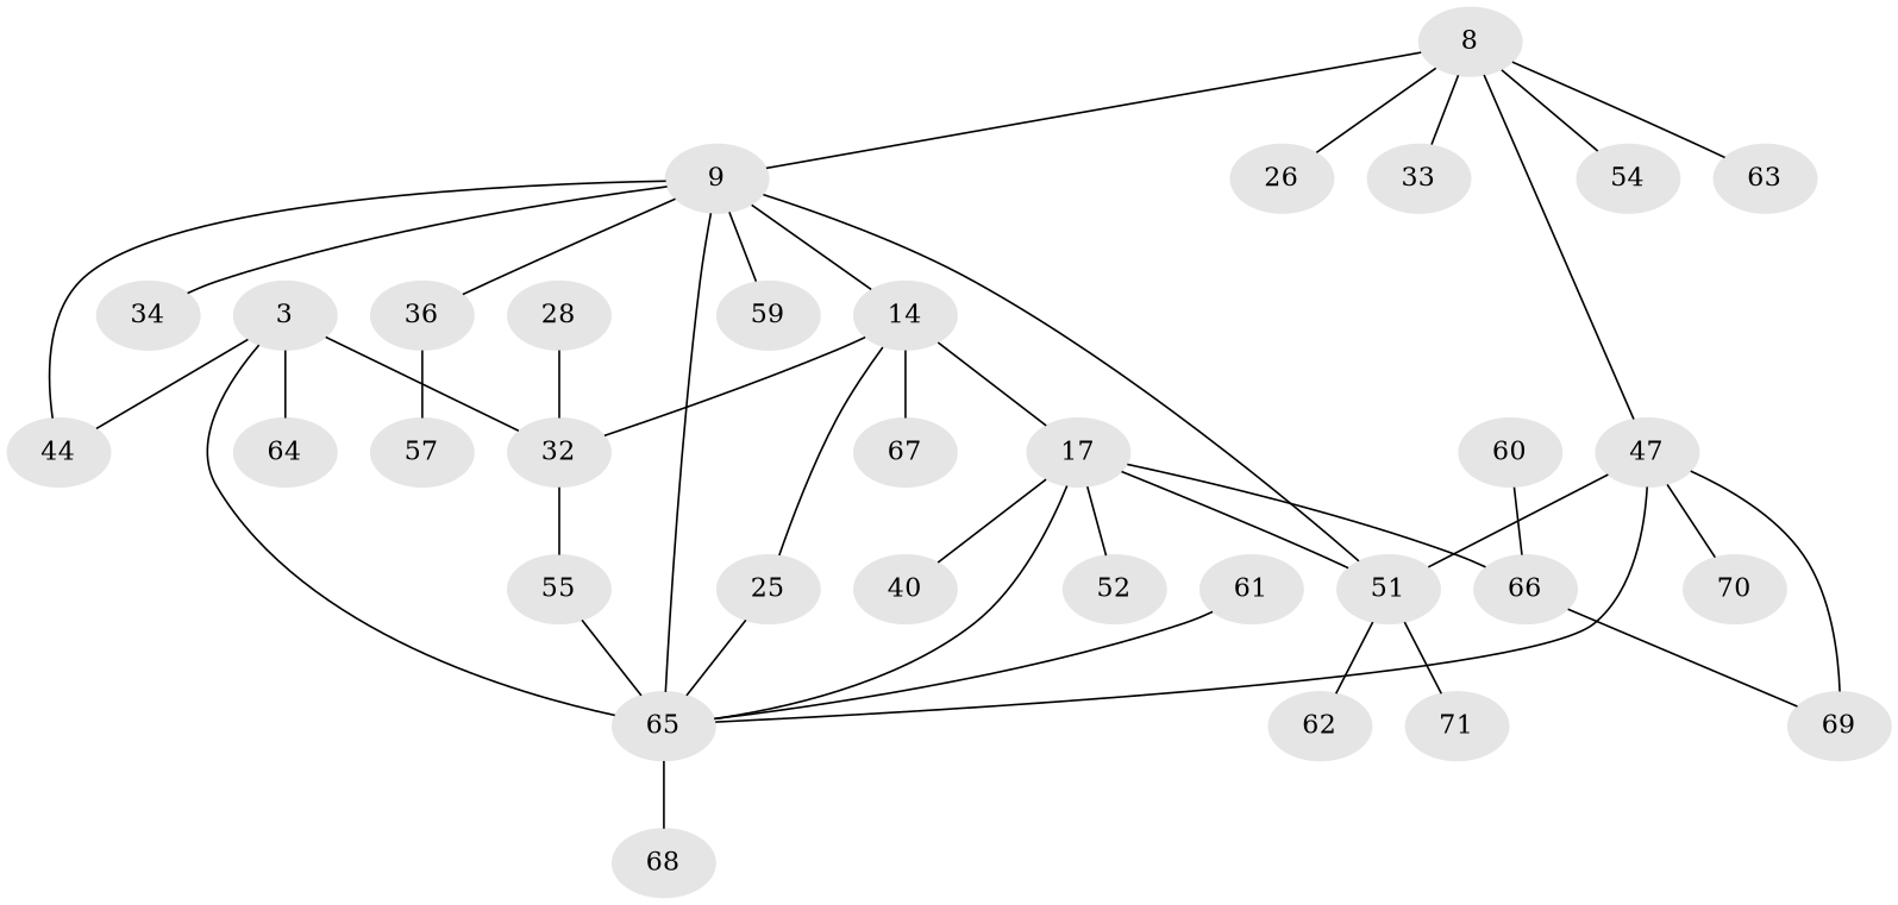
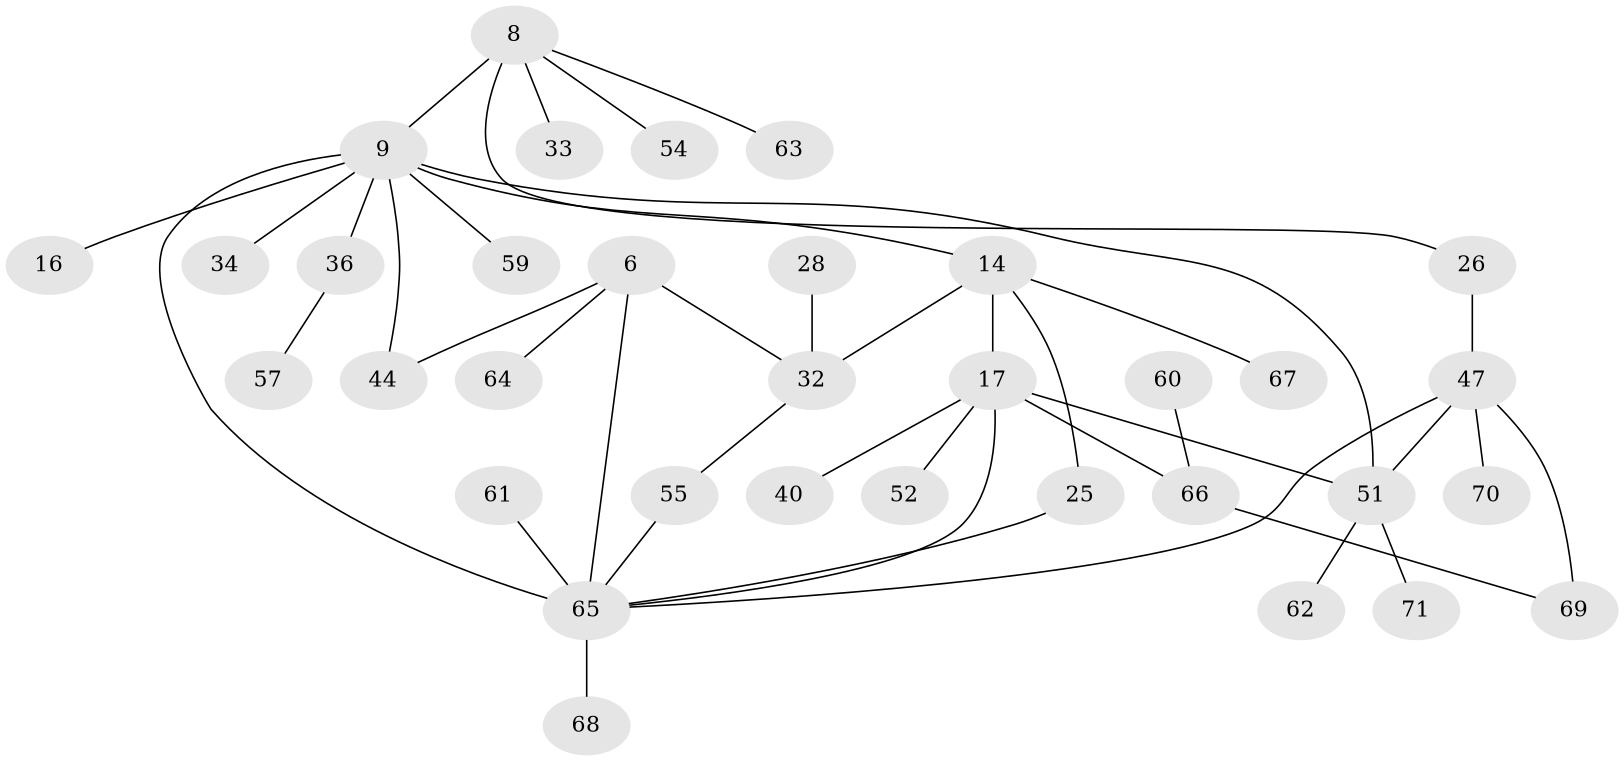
  graph {
    node [color=gray90 style=filled]
-   6 [super="+5" label=3]
+   6 [super="+5"]
    32 [super="+15+23"]
    44 [super="+24"]
    64
    65 [super="+4"]
    55 [super="+46"]
    68
    8 [super="+7"]
    9
    26
    33
    47 [super="+11+12"]
    54
    63 [super="+53"]
    14 [super="+13"]
+   16
    34
    36
    51 [super="+21+22+31+42+3"]
    59 [super="+56"]
    70
    69
    17 [super="+1"]
    25
    67 [super="+27"]
    57
    62 [super="+58"]
    71
    40
    52
    66 [super="+43+49+10+18+37+39"]
    28
    60 [super="+41"]
    61 [super="+35"]
    6 -- 32
    6 -- 44
    6 -- 64
    6 -- 65 [weight=2]
    32 -- 55
    65 -- 68
    55 -- 65
    8 -- 9 [weight=2]
    8 -- 26
    8 -- 33
-   8 -- 47 [weight=2]
+   26 -- 47 [weight=2]
    8 -- 54
    8 -- 63
    9 -- 44
    9 -- 65 [weight=2]
    9 -- 14
+   9 -- 16
    9 -- 34
    9 -- 36
    9 -- 51
    9 -- 59
    47 -- 65
    47 -- 51
    47 -- 70
    47 -- 69 [weight=2]
    14 -- 32 [weight=2]
    14 -- 17 [weight=2]
    14 -- 25
    14 -- 67
    36 -- 57
    51 -- 62
    51 -- 71
    17 -- 65
    17 -- 51 [weight=2]
    17 -- 40
    17 -- 52
    17 -- 66
    25 -- 65
    66 -- 69
    28 -- 32
    60 -- 66
    61 -- 65
  }
